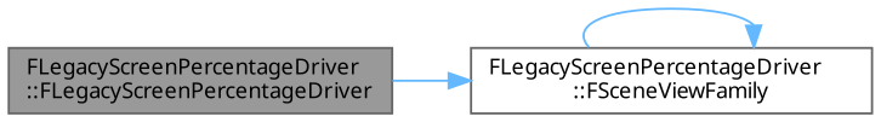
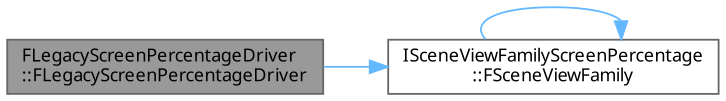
  digraph {
    rankdir=LR
    fontname="Noto Sans"
    node [fontname="Noto Sans" fontsize=10 shape=box style=filled]
    edge [color=steelblue1 fontname="Noto Sans" fontsize=10 labelfontname=Helvetica labelfontsize=10 style=solid]
    n1 [color=gray40 fillcolor=grey60 fontcolor=black height=0.2 label="FLegacyScreenPercentageDriver\l::FLegacyScreenPercentageDriver" width=0.4]
-   n2 [color=grey40 fillcolor=white height=0.2 label="FLegacyScreenPercentageDriver\l::FSceneViewFamily" width=0.4]
+   n2 [color=grey40 fillcolor=white height=0.2 label="ISceneViewFamilyScreenPercentage\l::FSceneViewFamily" width=0.4]
    n1 -> n2
    n2 -> n2
  }
